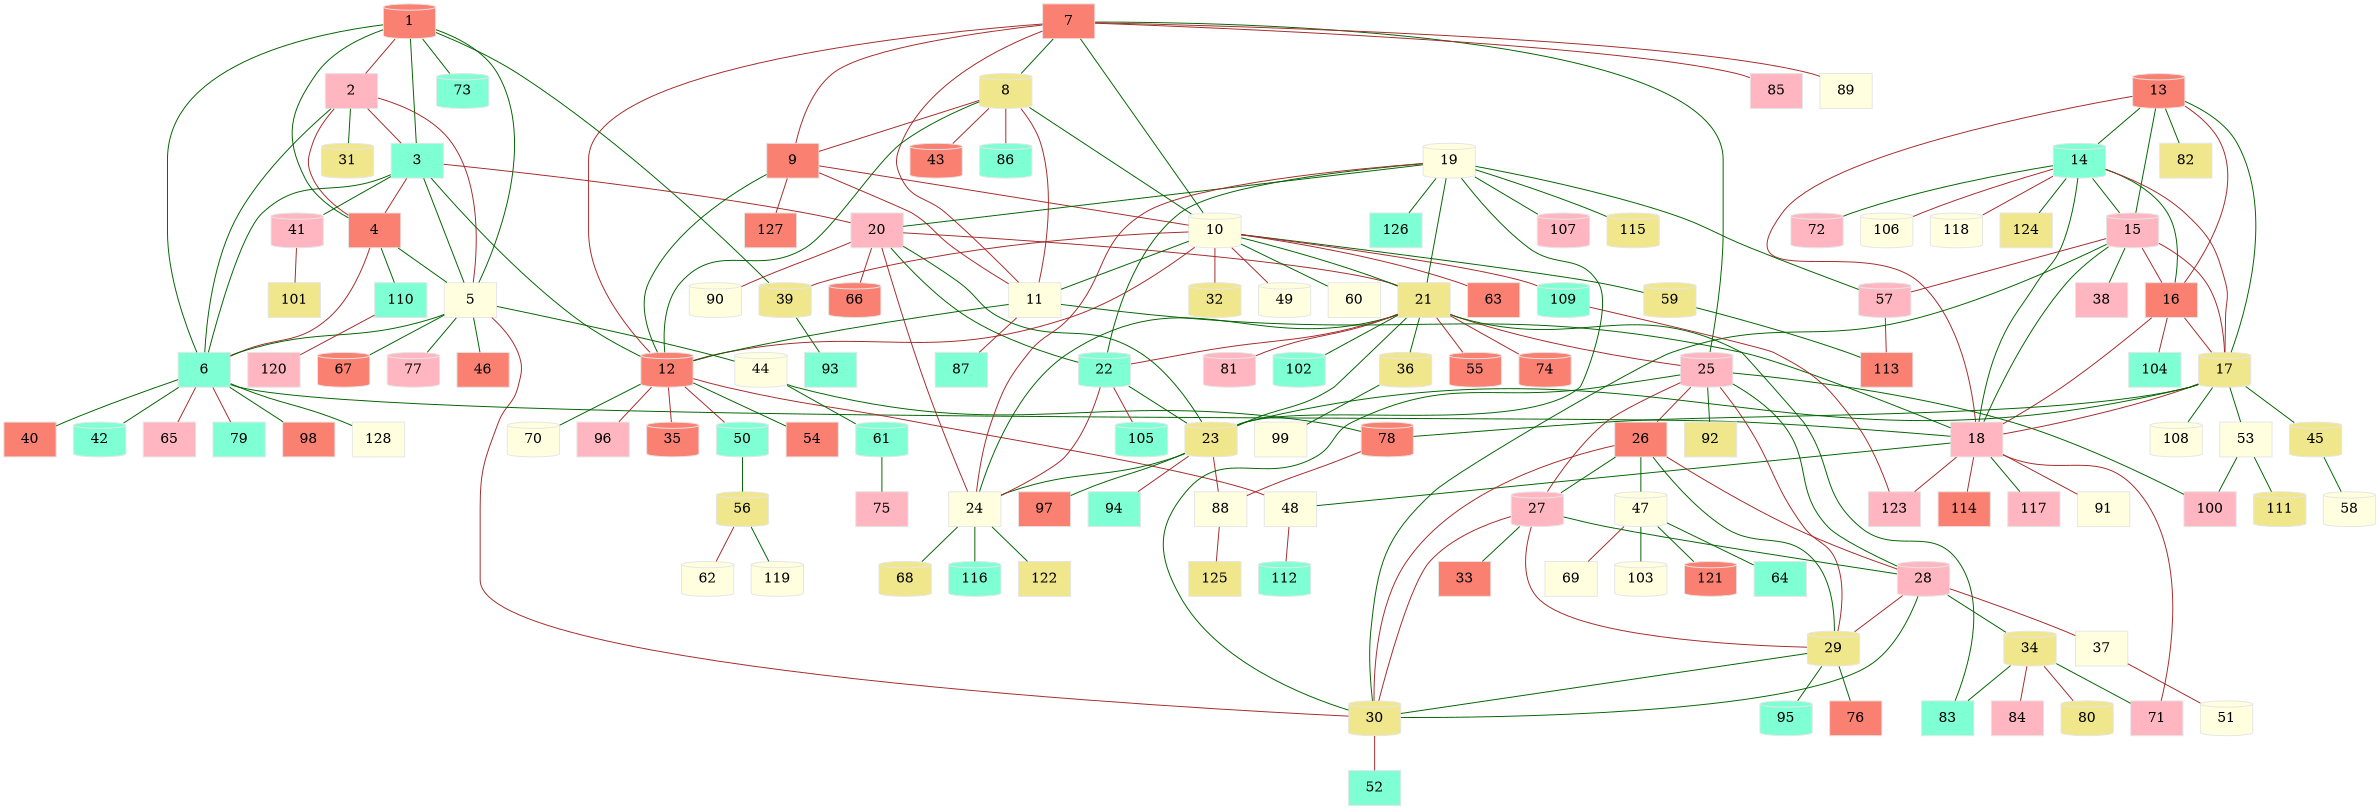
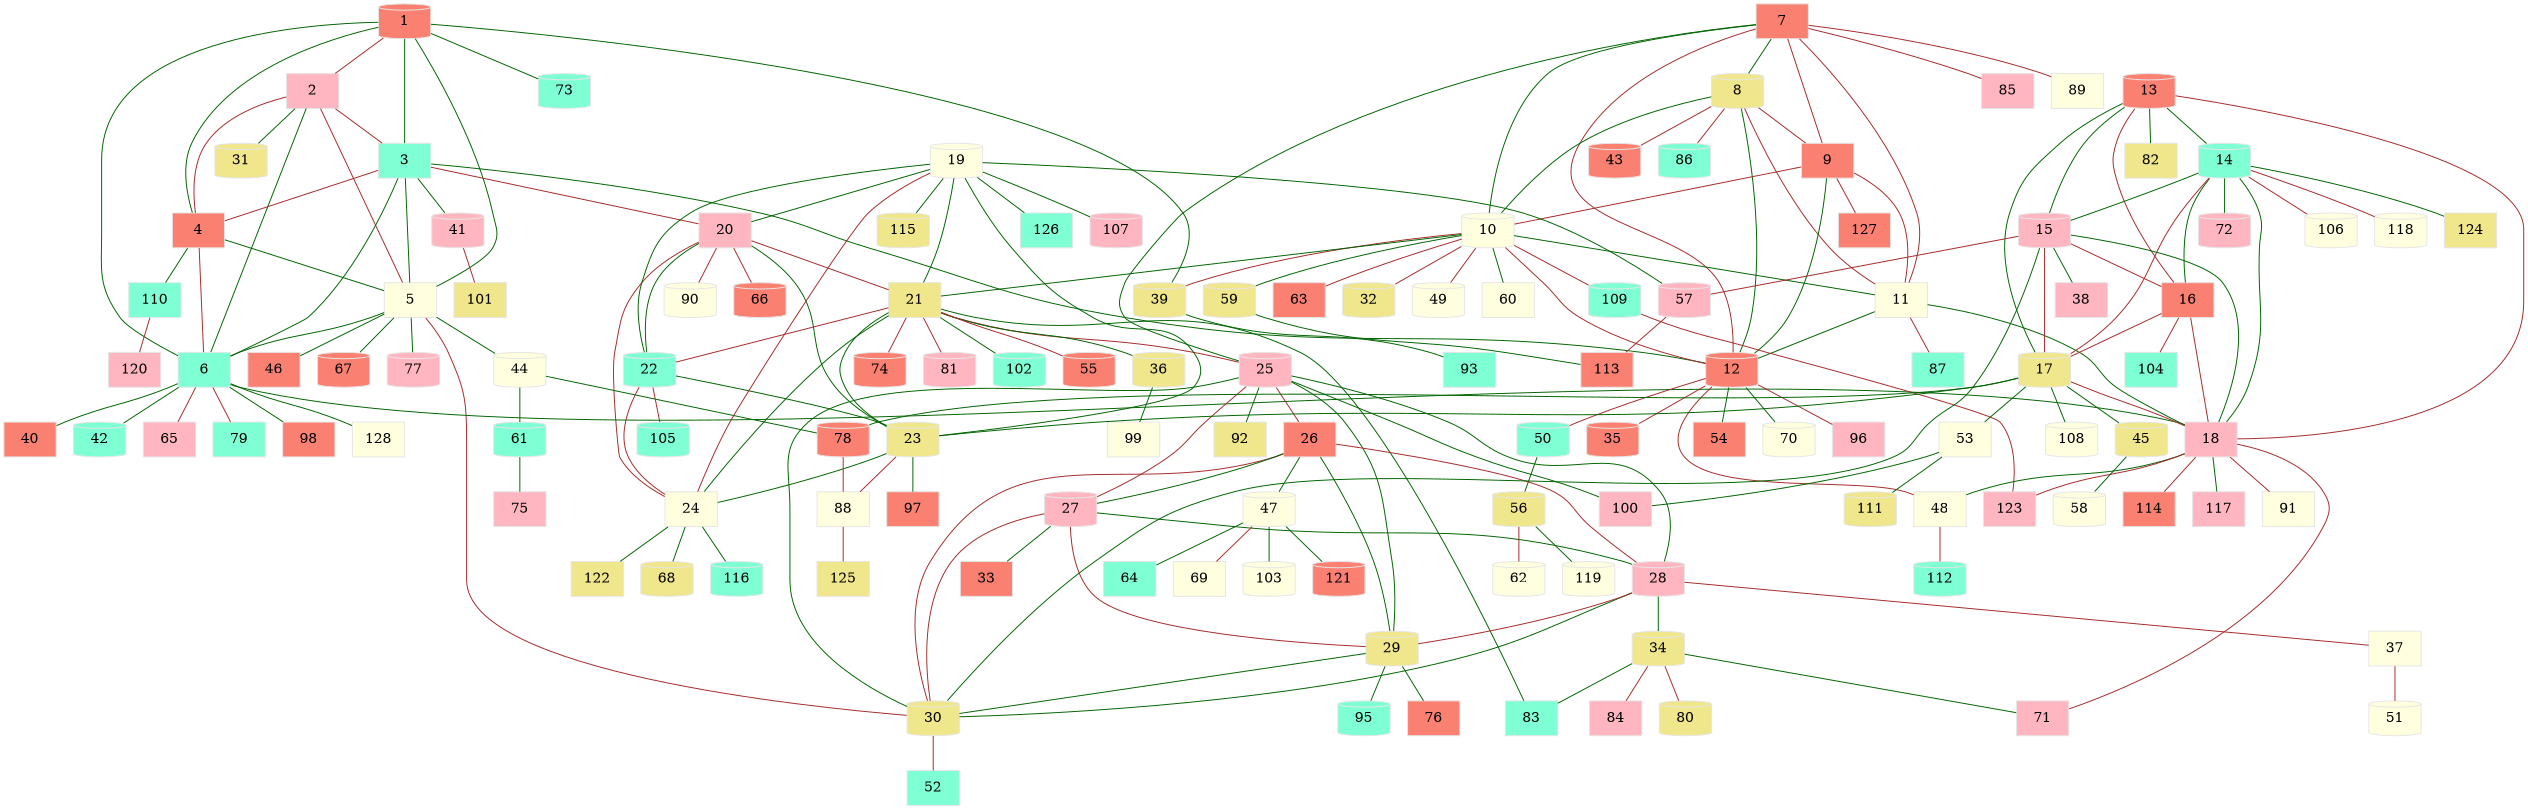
  graph {
    node [color=gray90 fillcolor=lightyellow shape=cylinder style=filled]
    edge [color=darkgreen]
    1 [fillcolor=salmon]
    2 [fillcolor=lightpink shape=box]
    3 [fillcolor=aquamarine shape=box]
    4 [fillcolor=salmon shape=box]
    5 [shape=box]
    6 [fillcolor=aquamarine shape=box]
    39 [fillcolor=khaki]
    73 [fillcolor=aquamarine]
    31 [fillcolor=khaki]
    12 [fillcolor=salmon]
    20 [fillcolor=lightpink shape=box]
    41 [fillcolor=lightpink]
    110 [fillcolor=aquamarine shape=box]
    30 [fillcolor=khaki]
    44
    46 [fillcolor=salmon shape=box]
    67 [fillcolor=salmon]
    77 [fillcolor=lightpink]
    18 [fillcolor=lightpink shape=box]
    40 [fillcolor=salmon shape=box]
    42 [fillcolor=aquamarine]
    65 [fillcolor=lightpink shape=box]
    79 [fillcolor=aquamarine shape=box]
    98 [fillcolor=salmon shape=box]
    128 [shape=box]
    93 [fillcolor=aquamarine shape=box]
    35 [fillcolor=salmon]
    48 [shape=box]
    50 [fillcolor=aquamarine]
    54 [fillcolor=salmon shape=box]
    70
    96 [fillcolor=lightpink shape=box]
    21 [fillcolor=khaki shape=box]
    23 [fillcolor=khaki]
    22 [fillcolor=aquamarine]
    24 [shape=box]
    66 [fillcolor=salmon]
    90
    101 [fillcolor=khaki shape=box]
    120 [fillcolor=lightpink shape=box]
    52 [fillcolor=aquamarine shape=box]
    78 [fillcolor=salmon]
    61 [fillcolor=aquamarine]
    71 [fillcolor=lightpink shape=box]
    91 [shape=box]
    114 [fillcolor=salmon shape=box]
    117 [fillcolor=lightpink shape=box]
    123 [fillcolor=lightpink shape=box]
    7 [fillcolor=salmon shape=box]
    8 [fillcolor=khaki]
    9 [fillcolor=salmon shape=box]
    10
    11 [shape=box]
    25 [fillcolor=lightpink]
    85 [fillcolor=lightpink shape=box]
    89 [shape=box]
    43 [fillcolor=salmon]
    86 [fillcolor=aquamarine]
    127 [fillcolor=salmon shape=box]
    32 [fillcolor=khaki]
    49
    59 [fillcolor=khaki]
    60 [shape=box]
    63 [fillcolor=salmon shape=box]
    109 [fillcolor=aquamarine]
    87 [fillcolor=aquamarine shape=box]
    26 [fillcolor=salmon shape=box]
    27 [fillcolor=lightpink]
    28 [fillcolor=lightpink]
    29 [fillcolor=khaki]
    92 [fillcolor=khaki shape=box]
    100 [fillcolor=lightpink shape=box]
    36 [fillcolor=khaki]
    55 [fillcolor=salmon]
    74 [fillcolor=salmon]
    81 [fillcolor=lightpink]
    83 [fillcolor=aquamarine shape=box]
    102 [fillcolor=aquamarine]
    113 [fillcolor=salmon shape=box]
    112 [fillcolor=aquamarine]
    56 [fillcolor=khaki]
    13 [fillcolor=salmon]
    14 [fillcolor=aquamarine]
    15 [fillcolor=lightpink]
    16 [fillcolor=salmon shape=box]
    17 [fillcolor=khaki]
    82 [fillcolor=khaki shape=box]
    72 [fillcolor=lightpink]
    106
    118
    124 [fillcolor=khaki shape=box]
    38 [fillcolor=lightpink shape=box]
    57 [fillcolor=lightpink]
    104 [fillcolor=aquamarine shape=box]
    45 [fillcolor=khaki]
    53 [shape=box]
    108
    88 [shape=box]
-   94 [fillcolor=aquamarine shape=box]
    97 [fillcolor=salmon shape=box]
    58
    111 [fillcolor=khaki]
    19
    107 [fillcolor=lightpink]
    115 [fillcolor=khaki]
    126 [fillcolor=aquamarine shape=box]
    105 [fillcolor=aquamarine]
    68 [fillcolor=khaki]
    116 [fillcolor=aquamarine]
    122 [fillcolor=khaki shape=box]
    99 [shape=box]
    125 [fillcolor=khaki shape=box]
    47
    33 [fillcolor=salmon shape=box]
    34 [fillcolor=khaki]
    37 [shape=box]
    76 [fillcolor=salmon shape=box]
    95 [fillcolor=aquamarine]
    64 [fillcolor=aquamarine shape=box]
    69 [shape=box]
    103
    121 [fillcolor=salmon]
    80 [fillcolor=khaki]
    84 [fillcolor=lightpink shape=box]
    51
    75 [fillcolor=lightpink shape=box]
    62
    119
    1 -- 2 [color=brown]
    1 -- 3
    1 -- 4
    1 -- 5
    1 -- 6
    1 -- 39
    1 -- 73
    2 -- 3 [color=brown]
    2 -- 4 [color=brown]
    2 -- 5 [color=brown]
    2 -- 6
    2 -- 31
    3 -- 4 [color=brown]
    3 -- 5
    3 -- 6
    3 -- 12
    3 -- 20 [color=brown]
    3 -- 41
    4 -- 5
    4 -- 6 [color=brown]
    4 -- 110
    5 -- 6
    5 -- 30 [color=brown]
    5 -- 44
    5 -- 46
    5 -- 67
    5 -- 77
    6 -- 18
    6 -- 40
    6 -- 42
    6 -- 65 [color=brown]
    6 -- 79 [color=brown]
    6 -- 98
    6 -- 128
    39 -- 93
    12 -- 35 [color=brown]
    12 -- 48 [color=brown]
    12 -- 50 [color=brown]
    12 -- 54
    12 -- 70
    12 -- 96 [color=brown]
    20 -- 21 [color=brown]
    20 -- 23
    20 -- 22
    20 -- 24 [color=brown]
    20 -- 66 [color=brown]
    20 -- 90 [color=brown]
    41 -- 101 [color=brown]
    110 -- 120 [color=brown]
    30 -- 52 [color=brown]
    44 -- 78
    44 -- 61
    18 -- 48
    18 -- 71 [color=brown]
    18 -- 91 [color=brown]
    18 -- 114 [color=brown]
    18 -- 117
    18 -- 123 [color=brown]
    48 -- 112 [color=brown]
    50 -- 56
    21 -- 23
    21 -- 22 [color=brown]
    21 -- 24
    21 -- 25 [color=brown]
    21 -- 36
    21 -- 55 [color=brown]
    21 -- 74 [color=brown]
    21 -- 81 [color=brown]
    21 -- 83
    21 -- 102
    23 -- 24
    23 -- 88 [color=brown]
-   23 -- 94 [color=brown]
    23 -- 97
    22 -- 23
    22 -- 24 [color=brown]
    22 -- 105 [color=brown]
    24 -- 68
    24 -- 116
    24 -- 122
    78 -- 88 [color=brown]
    61 -- 75
    7 -- 12 [color=brown]
    7 -- 8
    7 -- 9 [color=brown]
    7 -- 10
    7 -- 11 [color=brown]
    7 -- 25
    7 -- 85 [color=brown]
    7 -- 89 [color=brown]
    8 -- 12
    8 -- 9 [color=brown]
    8 -- 10
    8 -- 11 [color=brown]
    8 -- 43 [color=brown]
    8 -- 86 [color=brown]
    9 -- 12
    9 -- 10 [color=brown]
    9 -- 11 [color=brown]
    9 -- 127 [color=brown]
    10 -- 39 [color=brown]
    10 -- 12 [color=brown]
    10 -- 21
    10 -- 11
    10 -- 32 [color=brown]
    10 -- 49 [color=brown]
    10 -- 59
    10 -- 60
    10 -- 63 [color=brown]
    10 -- 109 [color=brown]
    11 -- 12
    11 -- 18
    11 -- 87 [color=brown]
    25 -- 30
    25 -- 26 [color=brown]
    25 -- 27 [color=brown]
    25 -- 28
-   25 -- 29 [color=brown]
+   25 -- 29
    25 -- 92
    25 -- 100
    59 -- 113
    109 -- 123 [color=brown]
    26 -- 30 [color=brown]
    26 -- 27
    26 -- 28 [color=brown]
    26 -- 29
    26 -- 47
    27 -- 30 [color=brown]
    27 -- 28
    27 -- 29 [color=brown]
    27 -- 33
    28 -- 30
    28 -- 29 [color=brown]
    28 -- 34
    28 -- 37 [color=brown]
    29 -- 30
    29 -- 76
    29 -- 95
    36 -- 99
    56 -- 62 [color=brown]
    56 -- 119
    13 -- 18 [color=brown]
    13 -- 14
    13 -- 15
    13 -- 16 [color=brown]
    13 -- 17
    13 -- 82
    14 -- 18
    14 -- 15
    14 -- 16
    14 -- 17 [color=brown]
    14 -- 72
    14 -- 106 [color=brown]
    14 -- 118 [color=brown]
    14 -- 124
    15 -- 30
    15 -- 18
    15 -- 16 [color=brown]
    15 -- 17 [color=brown]
    15 -- 38
    15 -- 57 [color=brown]
    16 -- 18 [color=brown]
    16 -- 17 [color=brown]
    16 -- 104 [color=brown]
    17 -- 18 [color=brown]
    17 -- 23
    17 -- 78
    17 -- 45
    17 -- 53
    17 -- 108
    57 -- 113 [color=brown]
    45 -- 58
    53 -- 100
    53 -- 111
    88 -- 125 [color=brown]
    19 -- 20
    19 -- 21
    19 -- 23
    19 -- 22
    19 -- 24 [color=brown]
    19 -- 57
    19 -- 107
    19 -- 115
    19 -- 126
    47 -- 64
    47 -- 69 [color=brown]
    47 -- 103
    47 -- 121
    34 -- 71
    34 -- 83
    34 -- 80 [color=brown]
    34 -- 84 [color=brown]
    37 -- 51 [color=brown]
  }
